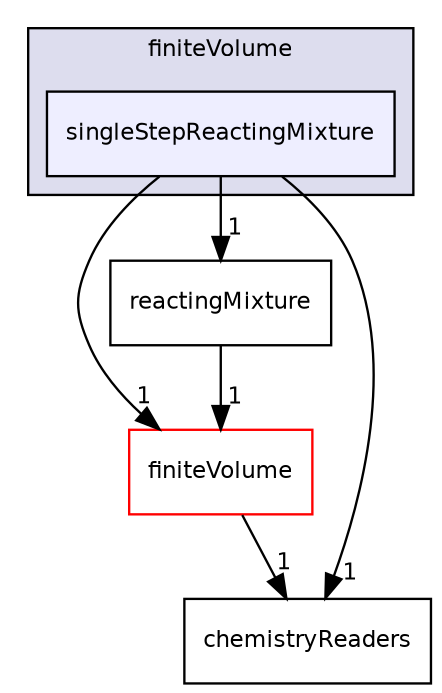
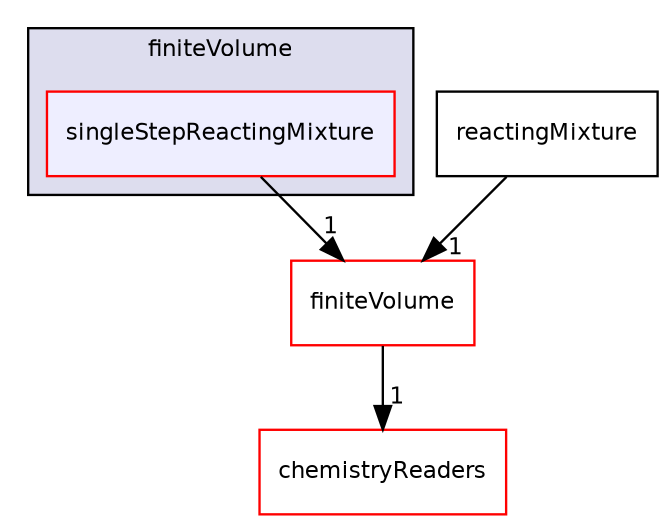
  digraph {
    compound=true
    node [fontname=Helvetica fontsize=10 shape=box]
    edge [headlabel=1 labeldistance=1.5 labelfontname=Helvetica labelfontsize=10]
-   n1 [fillcolor="#eeeeff" label=singleStepReactingMixture pencolor=black style=filled]
+   n1 [fillcolor="#eeeeff" label=singleStepReactingMixture pencolor=black style=filled color=red]
    n2 [color=red label=finiteVolume]
-   n3 [color=black label=chemistryReaders]
+   n3 [color=red label=chemistryReaders]
    n4 [label=reactingMixture]
    subgraph cluster_1 {
      bgcolor="#ddddee"
      fontname=Helvetica
      fontsize=10
      label=finiteVolume
      pencolor=black
      n1
    }
    n1 -> n2
-   n1 -> n3
-   n1 -> n4
    n2 -> n3
    n4 -> n2
  }
